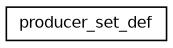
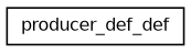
  digraph {
    rankdir=TB
-   n1 [color=black fillcolor=white fontname=Helvetica fontsize=10 height=0.2 label=producer_set_def shape=record style=filled width=0.4]
+   n1 [color=black fillcolor=white fontname=Helvetica fontsize=10 height=0.2 label=producer_def_def shape=record style=filled width=0.4]
  }
